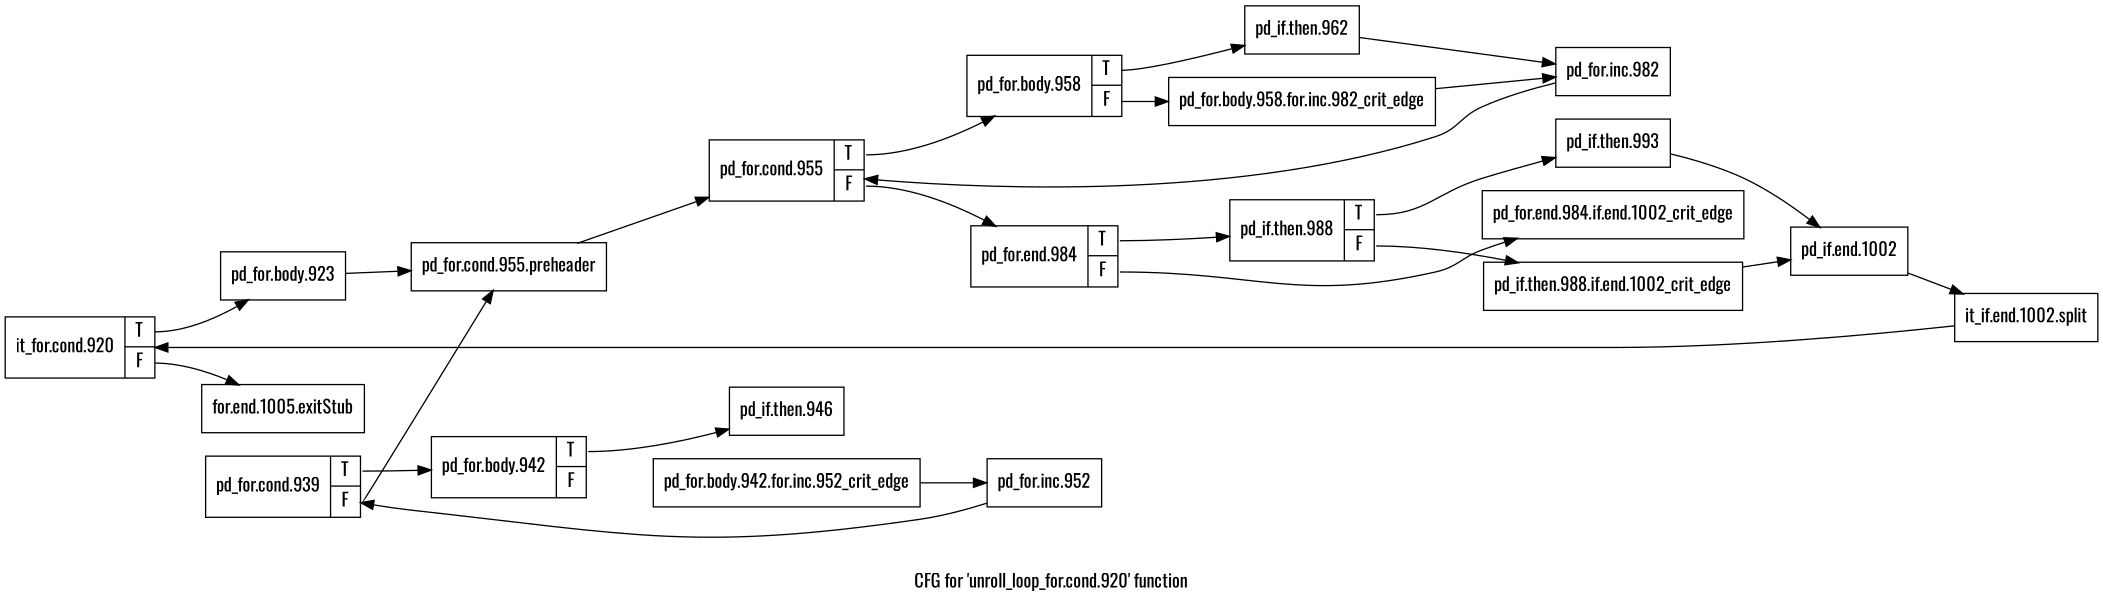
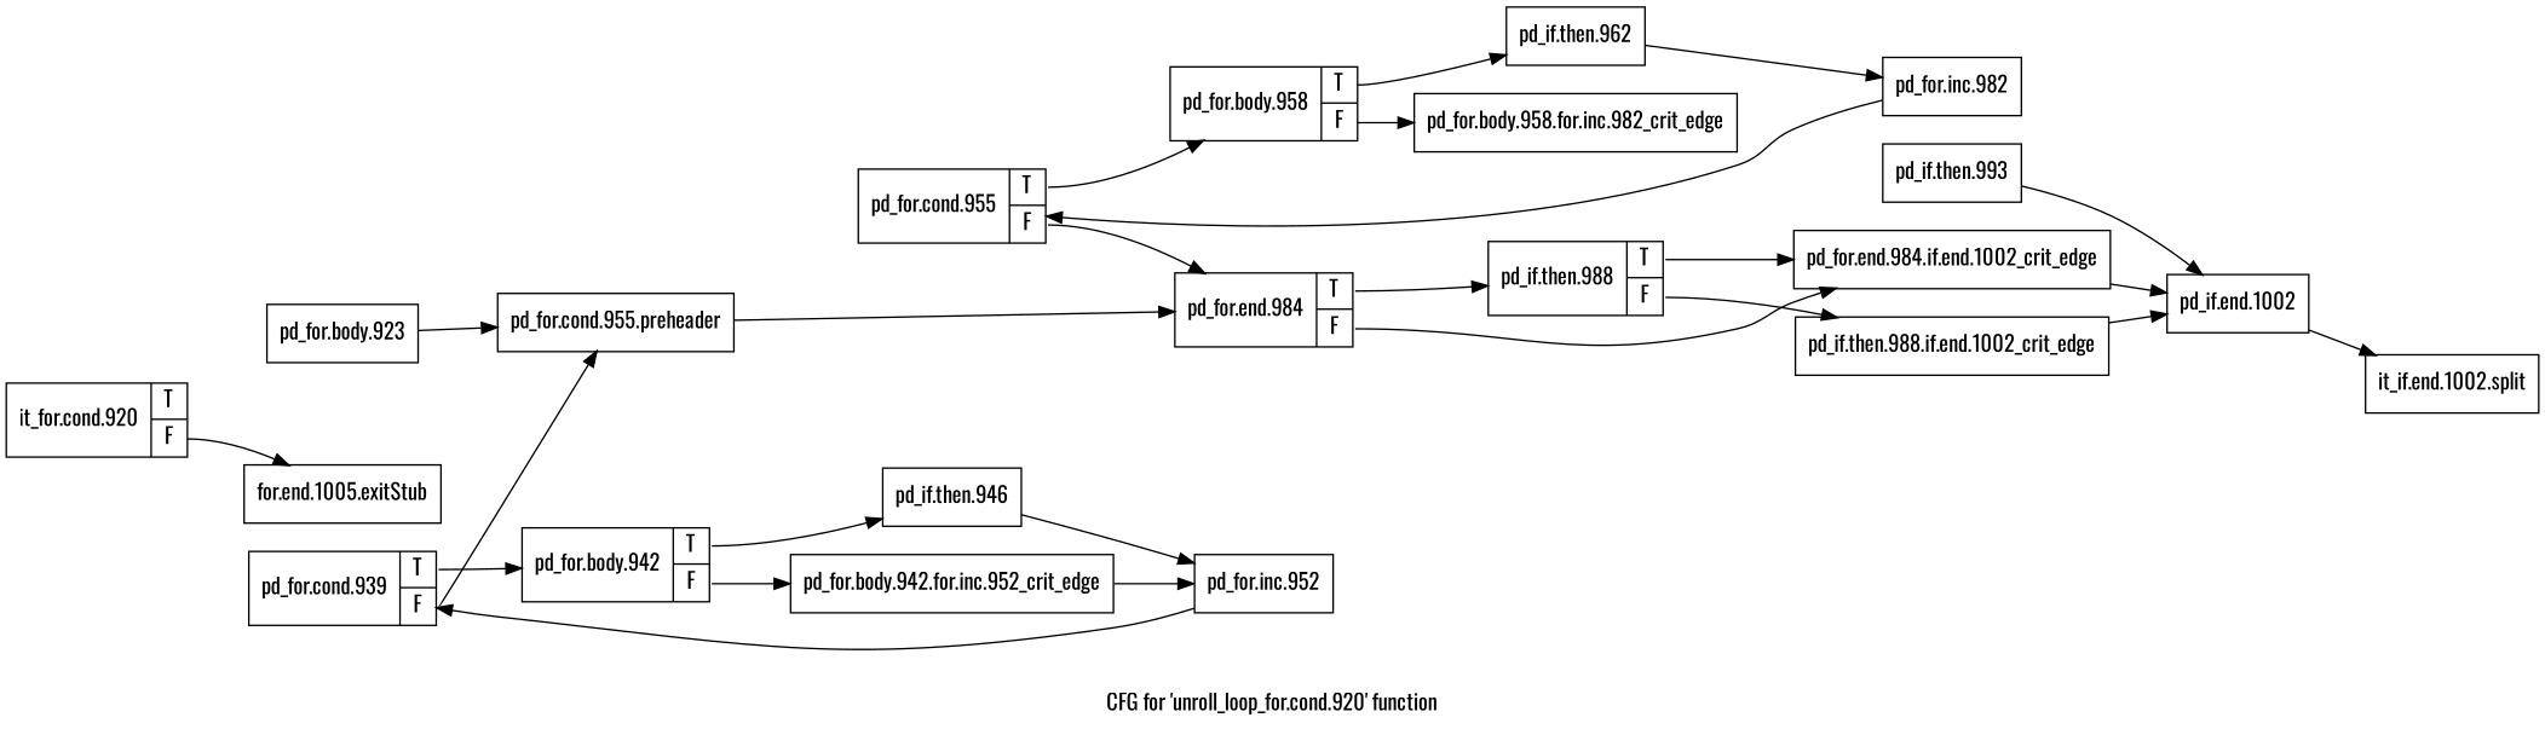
  digraph {
    fontname=Oswald
    label="CFG for 'unroll_loop_for.cond.920' function"
    rankdir=LR
    node [fontname=Oswald shape=record]
    edge [fontname=Oswald]
    n1 [label="{it_for.cond.920|{<s0>T|<s1>F}}"]
    n2 [label="{for.end.1005.exitStub}"]
    n3 [label="{pd_for.body.923}"]
    n4 [label="{pd_for.cond.955.preheader}"]
    n5 [label="{pd_for.cond.939|{<s0>T|<s1>F}}"]
    n6 [label="{pd_for.body.942|{<s0>T|<s1>F}}"]
    n7 [label="{pd_if.then.946}"]
    n8 [label="{pd_for.body.942.for.inc.952_crit_edge}"]
    n9 [label="{pd_for.cond.955|{<s0>T|<s1>F}}"]
    n10 [label="{pd_for.inc.952}"]
    n11 [label="{pd_for.body.958|{<s0>T|<s1>F}}"]
    n12 [label="{pd_for.end.984|{<s0>T|<s1>F}}"]
    n13 [label="{pd_if.then.962}"]
    n14 [label="{pd_for.body.958.for.inc.982_crit_edge}"]
    n15 [label="{pd_if.then.988|{<s0>T|<s1>F}}"]
    n16 [label="{pd_for.end.984.if.end.1002_crit_edge}"]
    n17 [label="{pd_for.inc.982}"]
    n18 [label="{pd_if.then.993}"]
    n19 [label="{pd_if.then.988.if.end.1002_crit_edge}"]
    n20 [label="{pd_if.end.1002}"]
    n21 [label="{it_if.end.1002.split}"]
    n1 -> n2 [tailport=s1]
-   n1 -> n3 [tailport=s0]
    n3 -> n4
-   n4 -> n9
+   n4 -> n12
    n5 -> n4 [tailport=s1]
    n5 -> n6 [tailport=s0]
    n6 -> n7 [tailport=s0]
+   n6 -> n8 [tailport=s1]
+   n7 -> n10
    n8 -> n10
    n9 -> n11 [tailport=s0]
    n9 -> n12 [tailport=s1]
    n10 -> n5
    n11 -> n13 [tailport=s0]
    n11 -> n14 [tailport=s1]
    n12 -> n15 [tailport=s0]
    n12 -> n16 [tailport=s1]
    n13 -> n17
-   n14 -> n17
-   n15 -> n18 [tailport=s0]
+   n15 -> n16 [tailport=s0]
    n15 -> n19 [tailport=s1]
+   n16 -> n20
    n17 -> n9
    n18 -> n20
    n19 -> n20
    n20 -> n21
-   n21 -> n1
  }
